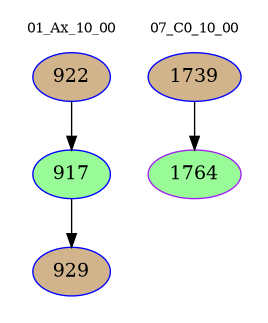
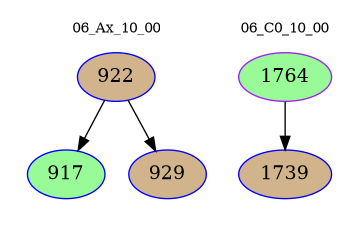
  digraph {
    node [color=blue fillcolor=tan style=filled]
    edge [color=black]
    n1 [label=922]
    n2 [fillcolor=palegreen label=917]
    n3 [label=929]
    n4 [label=1739]
    n5 [color=purple fillcolor=palegreen label=1764]
    subgraph cluster_1 {
      color=white
      fontsize=10
-     label="01_Ax_10_00"
+     label="06_Ax_10_00"
      n1
      n2
      n3
    }
    subgraph cluster_2 {
      color=white
      fontsize=10
-     label="07_C0_10_00"
+     label="06_C0_10_00"
      n4
      n5
    }
    n1 -> n2
-   n2 -> n3
-   n4 -> n5
+   n1 -> n3
+   n5 -> n4
  }
